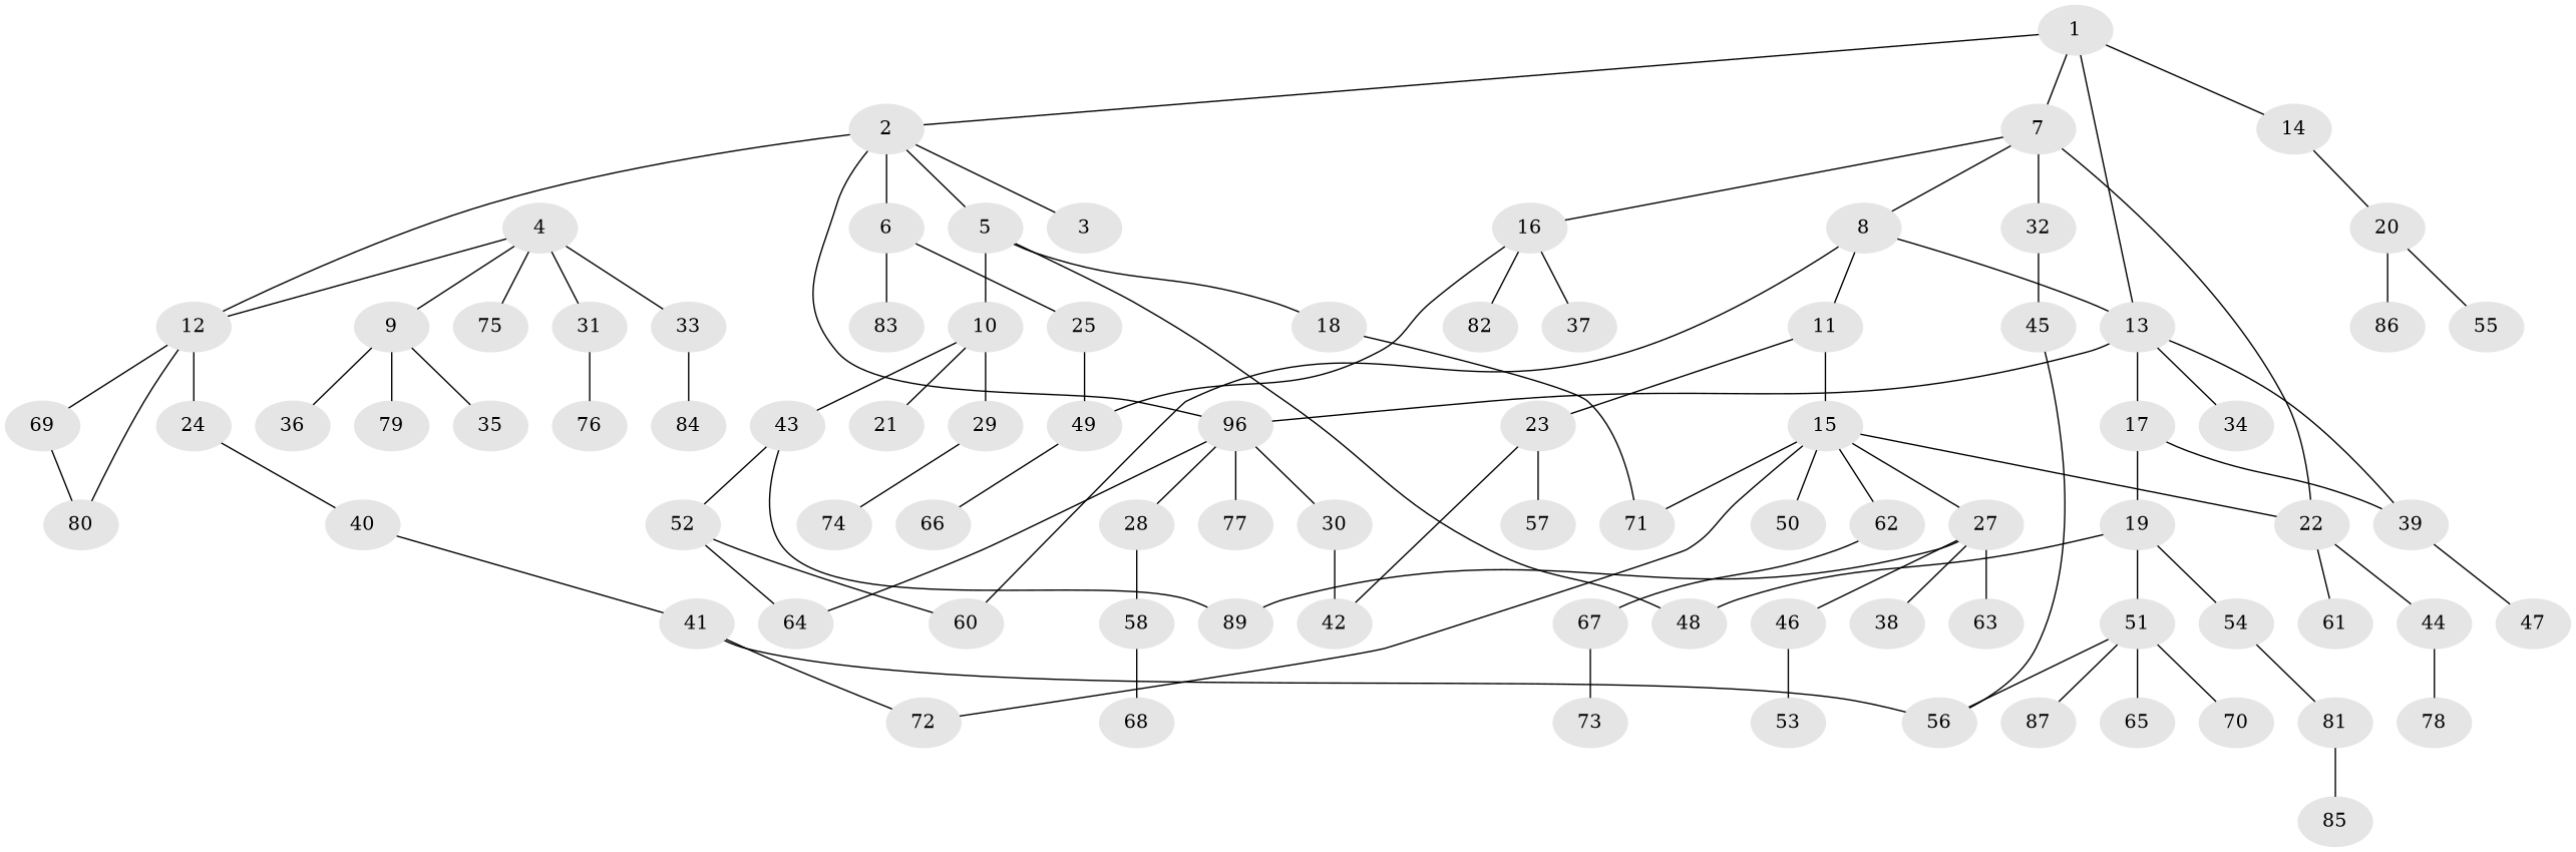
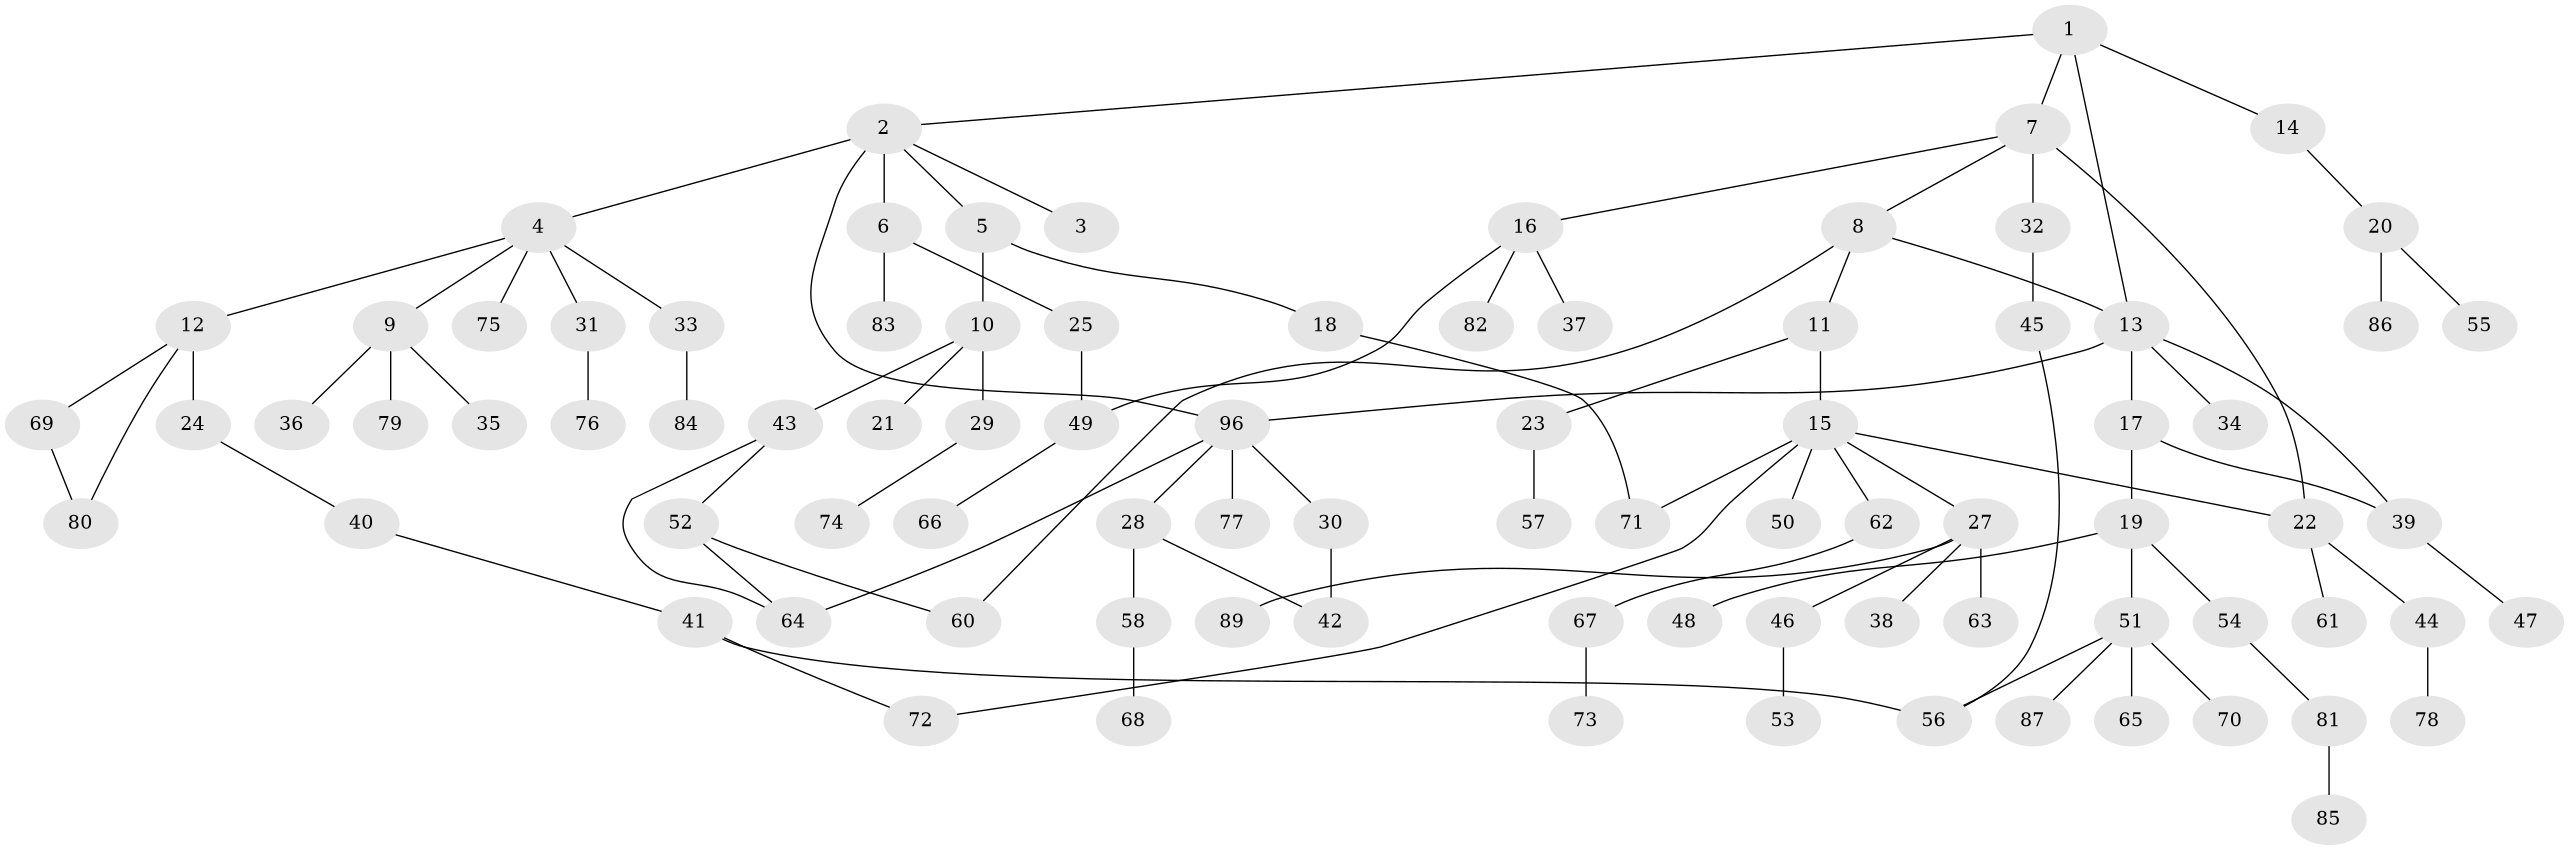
  graph {
    node [color=gray90 style=filled]
    1
    2
    7
    13
    14
    3
    4
    5
    6
    n10 [label=96]
    8
    16
    22
    32
    17
    34
    39
    20
    9
    12
    31
    33
    75
    10
    18
    48
    25
    83
    28
    30
    64
    77
    35
    36
    79
    24
    69
    80
    76
    84
    21
    29
    43
    71
    49
    11
    60
    37
    82
    44
    61
    45
    15
    23
    74
    n56 [label=89]
    52
    27
    50
    62
    72
    42
    57
    40
    19
    47
    55
    86
    38
    46
    63
    67
    66
    51
    54
    56
    65
    70
    87
    81
    78
    41
    58
    53
    68
    85
    73
    1 -- 2
    1 -- 7
    1 -- 13
    1 -- 14
    2 -- 3
-   2 -- 12
+   2 -- 4
    2 -- 5
    2 -- 6
    2 -- n10
    7 -- 8
    7 -- 16
    7 -- 22
    7 -- 32
    13 -- n10
    13 -- 17
    13 -- 34
    13 -- 39
    14 -- 20
    4 -- 9
    4 -- 12
    4 -- 31
    4 -- 33
    4 -- 75
    5 -- 10
    5 -- 18
-   5 -- 48
    6 -- 25
    6 -- 83
    n10 -- 28
    n10 -- 30
    n10 -- 64
    n10 -- 77
    8 -- 13
    8 -- 11
    8 -- 60
    16 -- 49
    16 -- 37
    16 -- 82
    22 -- 44
    22 -- 61
    32 -- 45
    17 -- 39
    17 -- 19
    39 -- 47
    20 -- 55
    20 -- 86
    9 -- 35
    9 -- 36
    9 -- 79
    12 -- 24
    12 -- 69
    12 -- 80
    31 -- 76
    33 -- 84
    10 -- 21
    10 -- 29
    10 -- 43
    18 -- 71
    25 -- 49
    28 -- 58
    30 -- 42
    24 -- 40
    69 -- 80
    29 -- 74
-   43 -- n56
+   43 -- 64
    43 -- 52
    49 -- 66
    11 -- 15
    11 -- 23
    44 -- 78
    45 -- 56
    15 -- 22
    15 -- 71
    15 -- 27
    15 -- 50
    15 -- 62
    15 -- 72
-   23 -- 42
+   28 -- 42
    23 -- 57
    52 -- 64
    52 -- 60
    27 -- n56
    27 -- 38
    27 -- 46
    27 -- 63
    62 -- 67
    40 -- 41
    19 -- 48
    19 -- 51
    19 -- 54
    46 -- 53
    67 -- 73
    51 -- 56
    51 -- 65
    51 -- 70
    51 -- 87
    54 -- 81
    81 -- 85
    41 -- 72
    41 -- 56
    58 -- 68
  }
